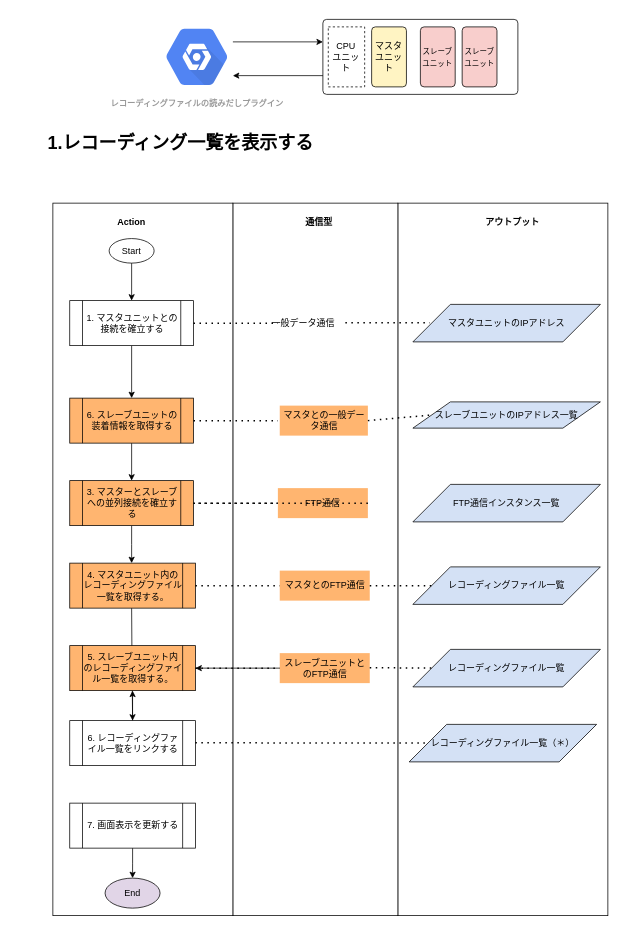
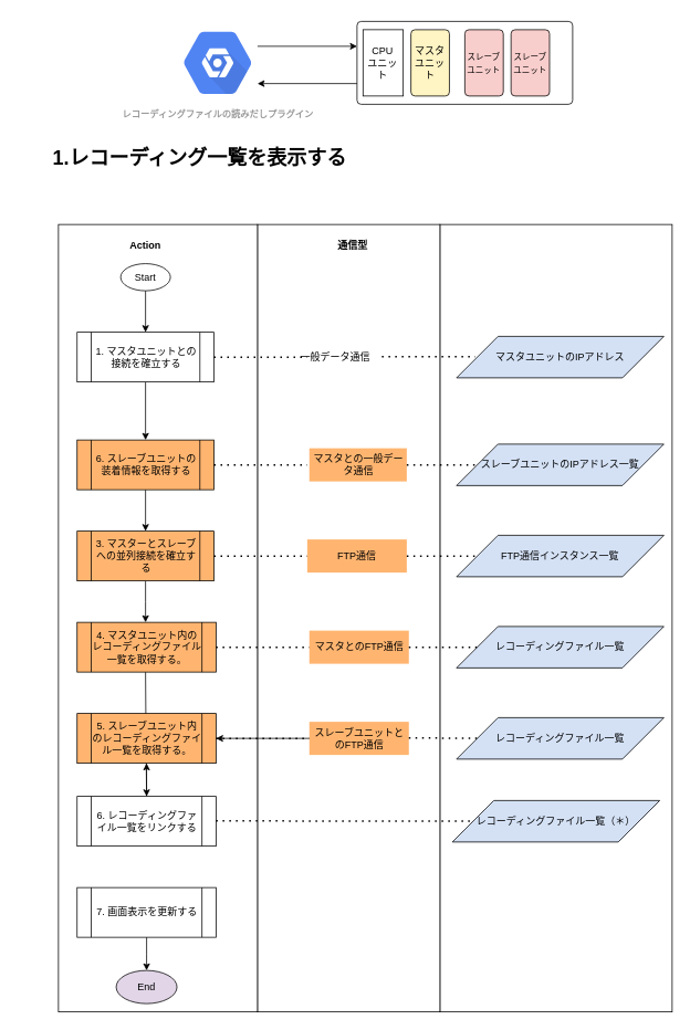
  <mxCell id="0" />
  <mxCell id="1" parent="0" />
  <mxCell id="2" value="" style="html=1;dashed=0;whitespace=wrap;fillColor=#FFFFFF;" vertex="1" parent="1"><mxGeometry x="530" y="270" width="280" height="950" as="geometry" /></mxCell>
  <mxCell id="3" value="" style="html=1;dashed=0;whitespace=wrap;fillColor=#FFFFFF;" vertex="1" parent="1"><mxGeometry x="310" y="270" width="220" height="950" as="geometry" /></mxCell>
  <mxCell id="4" value="" style="html=1;dashed=0;whitespace=wrap;fillColor=#FFFFFF;" vertex="1" parent="1"><mxGeometry x="70" y="270" width="240" height="950" as="geometry" /></mxCell>
  <mxCell id="5" value="" style="rounded=1;absoluteArcSize=1;html=1;arcSize=10;" vertex="1" parent="1"><mxGeometry x="430" y="25" width="260" height="100" as="geometry" /></mxCell>
  <mxCell id="6" value="" style="html=1;shape=mxgraph.er.anchor;whiteSpace=wrap;" vertex="1" parent="5"><mxGeometry width="130" height="100" as="geometry" /></mxCell>
  <mxCell id="7" value="マスタ&lt;br&gt;ユニット" style="rounded=1;absoluteArcSize=1;html=1;arcSize=10;whiteSpace=wrap;points=[];strokeColor=inherit;fillColor=#FFF4C3;" vertex="1" parent="5"><mxGeometry x="65" y="10" width="46.429" height="80" as="geometry" /></mxCell>
- <mxCell id="8" value="CPU&lt;br&gt;ユニット" style="rounded=0;whiteSpace=wrap;html=1;dashed=1;" vertex="1" parent="5"><mxGeometry x="7.224" y="10" width="48.49" height="80" as="geometry" /></mxCell>
+ <mxCell id="8" value="CPU&lt;br&gt;ユニット" style="rounded=0;whiteSpace=wrap;html=1;" vertex="1" parent="5"><mxGeometry x="7.224" y="10" width="48.49" height="80" as="geometry" /></mxCell>
  <mxCell id="9" value="&lt;font style=&quot;font-size: 10px&quot;&gt;スレーブ&lt;br&gt;ユニット&lt;/font&gt;" style="rounded=1;absoluteArcSize=1;html=1;arcSize=10;whiteSpace=wrap;points=[];strokeColor=inherit;fillColor=#F8CECC;" vertex="1" parent="5"><mxGeometry x="130" y="10" width="46.429" height="80" as="geometry" /></mxCell>
  <mxCell id="10" value="&lt;font style=&quot;font-size: 10px&quot;&gt;スレーブ&lt;br&gt;ユニット&lt;/font&gt;" style="rounded=1;absoluteArcSize=1;html=1;arcSize=10;whiteSpace=wrap;points=[];strokeColor=inherit;fillColor=#F8CECC;" vertex="1" parent="5"><mxGeometry x="185.714" y="10" width="46.429" height="80" as="geometry" /></mxCell>
  <mxCell id="11" value="" style="endArrow=classic;html=1;entryX=0;entryY=0.3;entryDx=0;entryDy=0;entryPerimeter=0;" edge="1" parent="1" target="6"><mxGeometry width="50" height="50" relative="1" as="geometry"><mxPoint x="310" y="55" as="sourcePoint" /><mxPoint x="610" y="185" as="targetPoint" /></mxGeometry></mxCell>
  <mxCell id="12" value="" style="endArrow=classic;html=1;exitX=0;exitY=0.75;exitDx=0;exitDy=0;" edge="1" parent="1" source="5"><mxGeometry width="50" height="50" relative="1" as="geometry"><mxPoint x="560" y="235" as="sourcePoint" /><mxPoint x="310" y="100" as="targetPoint" /></mxGeometry></mxCell>
  <mxCell id="13" value="レコーディングファイルの読みだし&lt;span class=&quot;tlid-translation translation&quot; lang=&quot;ja&quot;&gt;プラグイン&lt;/span&gt;" style="html=1;fillColor=#5184F3;strokeColor=none;verticalAlign=top;labelPosition=center;verticalLabelPosition=bottom;align=center;spacingTop=-6;fontSize=11;fontStyle=1;fontColor=#999999;shape=mxgraph.gcp2.hexIcon;prIcon=placeholder" vertex="1" parent="1"><mxGeometry x="200" y="20" width="124.1" height="110" as="geometry" /></mxCell>
  <mxCell id="14" style="edgeStyle=orthogonalEdgeStyle;rounded=0;orthogonalLoop=1;jettySize=auto;html=1;entryX=0.5;entryY=0;entryDx=0;entryDy=0;" edge="1" parent="1" source="15" target="17"><mxGeometry relative="1" as="geometry" /></mxCell>
  <mxCell id="15" value="Start" style="ellipse;whiteSpace=wrap;html=1;fillColor=#FFFFFF;" vertex="1" parent="1"><mxGeometry x="145" y="317.27" width="60" height="32.73" as="geometry" /></mxCell>
  <mxCell id="16" style="edgeStyle=orthogonalEdgeStyle;rounded=0;orthogonalLoop=1;jettySize=auto;html=1;entryX=0.5;entryY=0;entryDx=0;entryDy=0;" edge="1" parent="1" source="17" target="21"><mxGeometry relative="1" as="geometry" /></mxCell>
  <mxCell id="17" value="1. マスタユニットとの接続を確立する" style="shape=process;whiteSpace=wrap;html=1;backgroundOutline=1;fillColor=#FFFFFF;" vertex="1" parent="1"><mxGeometry x="92.5" y="400" width="165" height="60" as="geometry" /></mxCell>
  <mxCell id="18" value="" style="endArrow=none;dashed=1;html=1;dashPattern=1 3;strokeWidth=2;exitX=1;exitY=0.5;exitDx=0;exitDy=0;" edge="1" parent="1" source="17"><mxGeometry width="50" height="50" relative="1" as="geometry"><mxPoint x="370" y="500" as="sourcePoint" /><mxPoint x="370" y="430" as="targetPoint" /></mxGeometry></mxCell>
  <mxCell id="19" value="一般データ通信" style="text;html=1;strokeColor=none;fillColor=none;align=center;verticalAlign=middle;whiteSpace=wrap;rounded=0;" vertex="1" parent="1"><mxGeometry x="324.1" y="410" width="160" height="40" as="geometry" /></mxCell>
  <mxCell id="20" value="" style="edgeStyle=orthogonalEdgeStyle;rounded=0;orthogonalLoop=1;jettySize=auto;html=1;fillColor=#FFB570;entryX=0.5;entryY=0;entryDx=0;entryDy=0;" edge="1" parent="1" source="21" target="25"><mxGeometry relative="1" as="geometry"><mxPoint x="175.229" y="660" as="targetPoint" /></mxGeometry></mxCell>
  <mxCell id="21" value="6. スレーブユニットの装着情報を取得する" style="shape=process;whiteSpace=wrap;html=1;backgroundOutline=1;fillColor=#FFB570;" vertex="1" parent="1"><mxGeometry x="92.5" y="530" width="165" height="60" as="geometry" /></mxCell>
  <mxCell id="22" value="" style="endArrow=none;dashed=1;html=1;dashPattern=1 3;strokeWidth=2;exitX=1;exitY=0.5;exitDx=0;exitDy=0;fillColor=#FFB570;" edge="1" parent="1"><mxGeometry width="50" height="50" relative="1" as="geometry"><mxPoint x="257.5" y="560" as="sourcePoint" /><mxPoint x="370" y="560" as="targetPoint" /></mxGeometry></mxCell>
  <mxCell id="23" value="マスタとの一般データ通信" style="text;html=1;strokeColor=none;fillColor=#FFB570;align=center;verticalAlign=middle;whiteSpace=wrap;rounded=0;" vertex="1" parent="1"><mxGeometry x="372.5" y="540" width="117.5" height="40" as="geometry" /></mxCell>
  <mxCell id="24" style="edgeStyle=orthogonalEdgeStyle;rounded=0;orthogonalLoop=1;jettySize=auto;html=1;fillColor=#FFB570;" edge="1" parent="1" source="25"><mxGeometry relative="1" as="geometry"><mxPoint x="175" y="750" as="targetPoint" /></mxGeometry></mxCell>
  <mxCell id="25" value="&lt;span class=&quot;tlid-translation translation&quot; lang=&quot;ja&quot;&gt;3. マスターとスレーブへの並列接続を確立する&lt;br&gt;&lt;/span&gt;" style="shape=process;whiteSpace=wrap;html=1;backgroundOutline=1;fillColor=#FFB570;" vertex="1" parent="1"><mxGeometry x="92.5" y="640" width="165" height="60" as="geometry" /></mxCell>
  <mxCell id="26" value="" style="endArrow=none;dashed=1;html=1;dashPattern=1 3;strokeWidth=2;exitX=1;exitY=0.5;exitDx=0;exitDy=0;fillColor=#FFB570;" edge="1" parent="1"><mxGeometry width="50" height="50" relative="1" as="geometry"><mxPoint x="257.5" y="670" as="sourcePoint" /><mxPoint x="370" y="670" as="targetPoint" /></mxGeometry></mxCell>
  <mxCell id="27" value="FTP通信" style="text;html=1;strokeColor=none;fillColor=#FFB570;align=center;verticalAlign=middle;whiteSpace=wrap;rounded=0;" vertex="1" parent="1"><mxGeometry x="370" y="650" width="120" height="40" as="geometry" /></mxCell>
  <mxCell id="28" style="edgeStyle=orthogonalEdgeStyle;rounded=0;orthogonalLoop=1;jettySize=auto;html=1;fillColor=#FFB570;" edge="1" parent="1" target="37"><mxGeometry relative="1" as="geometry"><mxPoint x="175" y="860" as="targetPoint" /><mxPoint x="175" y="810" as="sourcePoint" /></mxGeometry></mxCell>
  <mxCell id="29" value="4. マスタユニット内のレコーディングファイル一覧を取得する。" style="shape=process;whiteSpace=wrap;html=1;backgroundOutline=1;fillColor=#FFB570;" vertex="1" parent="1"><mxGeometry x="92.5" y="750" width="167.5" height="60" as="geometry" /></mxCell>
  <mxCell id="30" value="5. スレーブユニット内のレコーディングファイル一覧を取得する。" style="shape=process;whiteSpace=wrap;html=1;backgroundOutline=1;fillColor=#FFB570;" vertex="1" parent="1"><mxGeometry x="92.5" y="860" width="167.5" height="60" as="geometry" /></mxCell>
  <mxCell id="31" value="" style="endArrow=none;dashed=1;html=1;dashPattern=1 3;strokeWidth=2;exitX=1;exitY=0.5;exitDx=0;exitDy=0;fillColor=#FFB570;" edge="1" parent="1"><mxGeometry width="50" height="50" relative="1" as="geometry"><mxPoint x="260" y="890" as="sourcePoint" /><mxPoint x="372.5" y="890" as="targetPoint" /></mxGeometry></mxCell>
  <mxCell id="32" value="" style="edgeStyle=orthogonalEdgeStyle;rounded=0;orthogonalLoop=1;jettySize=auto;html=1;fillColor=#FFB570;" edge="1" parent="1" source="33" target="30"><mxGeometry relative="1" as="geometry" /></mxCell>
  <mxCell id="33" value="スレーブユニットとのFTP通信" style="text;html=1;strokeColor=none;fillColor=#FFB570;align=center;verticalAlign=middle;whiteSpace=wrap;rounded=0;" vertex="1" parent="1"><mxGeometry x="372.5" y="870" width="120" height="40" as="geometry" /></mxCell>
  <mxCell id="34" value="" style="endArrow=none;dashed=1;html=1;dashPattern=1 3;strokeWidth=2;exitX=1;exitY=0.5;exitDx=0;exitDy=0;fillColor=#FFB570;" edge="1" parent="1"><mxGeometry width="50" height="50" relative="1" as="geometry"><mxPoint x="260" y="780" as="sourcePoint" /><mxPoint x="372.5" y="780" as="targetPoint" /></mxGeometry></mxCell>
  <mxCell id="35" value="マスタとのFTP通信" style="text;html=1;strokeColor=none;fillColor=#FFB570;align=center;verticalAlign=middle;whiteSpace=wrap;rounded=0;" vertex="1" parent="1"><mxGeometry x="372.5" y="760" width="120" height="40" as="geometry" /></mxCell>
  <mxCell id="36" style="edgeStyle=orthogonalEdgeStyle;rounded=0;orthogonalLoop=1;jettySize=auto;html=1;fillColor=#FFB570;" edge="1" parent="1" source="37" target="30"><mxGeometry relative="1" as="geometry" /></mxCell>
  <mxCell id="37" value="6. レコーディングファイル一覧をリンクする" style="shape=process;whiteSpace=wrap;html=1;backgroundOutline=1;" vertex="1" parent="1"><mxGeometry x="92.5" y="960" width="167.5" height="60" as="geometry" /></mxCell>
  <mxCell id="38" value="" style="edgeStyle=orthogonalEdgeStyle;rounded=0;orthogonalLoop=1;jettySize=auto;html=1;fillColor=#FFB570;" edge="1" parent="1" source="39"><mxGeometry relative="1" as="geometry"><mxPoint x="176.25" y="1170" as="targetPoint" /></mxGeometry></mxCell>
  <mxCell id="39" value="7. 画面表示を更新する" style="shape=process;whiteSpace=wrap;html=1;backgroundOutline=1;" vertex="1" parent="1"><mxGeometry x="92.5" y="1070" width="167.5" height="60" as="geometry" /></mxCell>
  <mxCell id="40" value="マスタユニットのIPアドレス" style="shape=parallelogram;perimeter=parallelogramPerimeter;whiteSpace=wrap;html=1;dashed=0;fillColor=#D4E1F5;" vertex="1" parent="1"><mxGeometry x="550" y="405" width="250" height="50" as="geometry" /></mxCell>
  <mxCell id="41" value="" style="endArrow=none;dashed=1;html=1;dashPattern=1 3;strokeWidth=2;exitX=1;exitY=0.5;exitDx=0;exitDy=0;" edge="1" parent="1"><mxGeometry width="50" height="50" relative="1" as="geometry"><mxPoint x="460" y="429.58" as="sourcePoint" /><mxPoint x="572.5" y="429.58" as="targetPoint" /></mxGeometry></mxCell>
- <mxCell id="42" value="スレーブユニットのIPアドレス一覧" style="shape=parallelogram;perimeter=parallelogramPerimeter;whiteSpace=wrap;html=1;dashed=0;fillColor=#D4E1F5;" vertex="1" parent="1"><mxGeometry x="550" y="535" width="250" height="35" as="geometry" /></mxCell>
+ <mxCell id="42" value="スレーブユニットのIPアドレス一覧" style="shape=parallelogram;perimeter=parallelogramPerimeter;whiteSpace=wrap;html=1;dashed=0;fillColor=#D4E1F5;" vertex="1" parent="1"><mxGeometry x="550" y="535" width="250" height="50" as="geometry" /></mxCell>
  <mxCell id="43" value="" style="endArrow=none;dashed=1;html=1;dashPattern=1 3;strokeWidth=2;exitX=1;exitY=0.5;exitDx=0;exitDy=0;entryX=0;entryY=0.5;entryDx=0;entryDy=0;" edge="1" parent="1" source="23" target="42"><mxGeometry width="50" height="50" relative="1" as="geometry"><mxPoint x="540" y="555" as="sourcePoint" /><mxPoint x="572.5" y="554.58" as="targetPoint" /></mxGeometry></mxCell>
  <mxCell id="44" value="FTP通信インスタンス一覧" style="shape=parallelogram;perimeter=parallelogramPerimeter;whiteSpace=wrap;html=1;dashed=0;fillColor=#D4E1F5;" vertex="1" parent="1"><mxGeometry x="550" y="645" width="250" height="50" as="geometry" /></mxCell>
- <mxCell id="45" value="" style="endArrow=none;dashed=1;html=1;dashPattern=1 3;strokeWidth=2;exitX=1;exitY=0.5;exitDx=0;exitDy=0;" edge="1" parent="1" target="25" source="27"><mxGeometry width="50" height="50" relative="1" as="geometry"><mxPoint x="500" y="670" as="sourcePoint" /><mxPoint x="540" y="664.58" as="targetPoint" /></mxGeometry></mxCell>
+ <mxCell id="45" value="" style="endArrow=none;dashed=1;html=1;dashPattern=1 3;strokeWidth=2;exitX=1;exitY=0.5;exitDx=0;exitDy=0;entryX=0;entryY=0.5;entryDx=0;entryDy=0;" edge="1" parent="1" target="44" source="27"><mxGeometry width="50" height="50" relative="1" as="geometry"><mxPoint x="500" y="670" as="sourcePoint" /><mxPoint x="540" y="664.58" as="targetPoint" /></mxGeometry></mxCell>
  <mxCell id="46" value="レコーディングファイル一覧" style="shape=parallelogram;perimeter=parallelogramPerimeter;whiteSpace=wrap;html=1;dashed=0;fillColor=#D4E1F5;" vertex="1" parent="1"><mxGeometry x="550" y="755" width="250" height="50" as="geometry" /></mxCell>
  <mxCell id="47" value="" style="endArrow=none;dashed=1;html=1;dashPattern=1 3;strokeWidth=2;exitX=1;exitY=0.5;exitDx=0;exitDy=0;entryX=0;entryY=0.5;entryDx=0;entryDy=0;" edge="1" parent="1" target="46"><mxGeometry width="50" height="50" relative="1" as="geometry"><mxPoint x="492.5" y="780" as="sourcePoint" /><mxPoint x="542.5" y="774.58" as="targetPoint" /></mxGeometry></mxCell>
  <mxCell id="48" value="レコーディングファイル一覧" style="shape=parallelogram;perimeter=parallelogramPerimeter;whiteSpace=wrap;html=1;dashed=0;fillColor=#D4E1F5;" vertex="1" parent="1"><mxGeometry x="550" y="865" width="250" height="50" as="geometry" /></mxCell>
  <mxCell id="49" value="" style="endArrow=none;dashed=1;html=1;dashPattern=1 3;strokeWidth=2;exitX=1;exitY=0.5;exitDx=0;exitDy=0;" edge="1" parent="1" target="48"><mxGeometry width="50" height="50" relative="1" as="geometry"><mxPoint x="492.5" y="889.58" as="sourcePoint" /><mxPoint x="545" y="889.58" as="targetPoint" /></mxGeometry></mxCell>
  <mxCell id="50" value="End" style="ellipse;whiteSpace=wrap;html=1;fillColor=#e1d5e7;" vertex="1" parent="1"><mxGeometry x="139.58" y="1170" width="73.33" height="40" as="geometry" /></mxCell>
  <mxCell id="51" value="&lt;b&gt;Action&lt;/b&gt;" style="text;html=1;strokeColor=none;fillColor=none;align=center;verticalAlign=middle;whiteSpace=wrap;rounded=0;" vertex="1" parent="1"><mxGeometry x="130" y="280" width="90" height="30" as="geometry" /></mxCell>
  <mxCell id="52" value="&lt;b&gt;通信型&lt;/b&gt;" style="text;html=1;strokeColor=none;fillColor=none;align=center;verticalAlign=middle;whiteSpace=wrap;rounded=0;" vertex="1" parent="1"><mxGeometry x="380" y="280" width="90" height="30" as="geometry" /></mxCell>
- <mxCell id="53" value="&lt;table class=&quot;gt-baf-table&quot;&gt;&lt;tbody&gt;&lt;tr class=&quot;gt-baf-entry&quot;&gt;&lt;td&gt;&lt;div class=&quot;gt-baf-cell gt-baf-term-text-parent&quot;&gt;&lt;span class=&quot;gt-baf-term-text&quot;&gt;アウトプット&lt;/span&gt;&lt;/div&gt;&lt;/td&gt;&lt;td&gt;&lt;div class=&quot;gt-baf-cell gt-baf-translations gt-baf-translations-mobile&quot;&gt;&lt;span class=&quot;gt-baf-back&quot;&gt;&lt;/span&gt;&lt;/div&gt;&lt;/td&gt;&lt;/tr&gt;&lt;/tbody&gt;&lt;/table&gt;" style="text;html=1;strokeColor=none;fillColor=none;align=center;verticalAlign=middle;whiteSpace=wrap;rounded=0;fontStyle=1" vertex="1" parent="1"><mxGeometry x="640" y="280" width="90" height="30" as="geometry" /></mxCell>
  <mxCell id="54" value="レコーディングファイル一覧（＊）" style="shape=parallelogram;perimeter=parallelogramPerimeter;whiteSpace=wrap;html=1;dashed=0;fillColor=#D4E1F5;" vertex="1" parent="1"><mxGeometry x="545" y="965" width="250" height="50" as="geometry" /></mxCell>
  <mxCell id="55" value="" style="endArrow=none;dashed=1;html=1;dashPattern=1 3;strokeWidth=2;exitX=1;exitY=0.5;exitDx=0;exitDy=0;" edge="1" parent="1" target="54"><mxGeometry width="50" height="50" relative="1" as="geometry"><mxPoint x="260" y="989.58" as="sourcePoint" /><mxPoint x="342.73" y="989.77" as="targetPoint" /></mxGeometry></mxCell>
  <mxCell id="56" value="1.レコーディング一覧を表示する" style="text;strokeColor=none;fillColor=none;html=1;fontSize=24;fontStyle=1;verticalAlign=middle;align=center;" vertex="1" parent="1"><mxGeometry x="20" y="170" width="440" height="40" as="geometry" /></mxCell>
